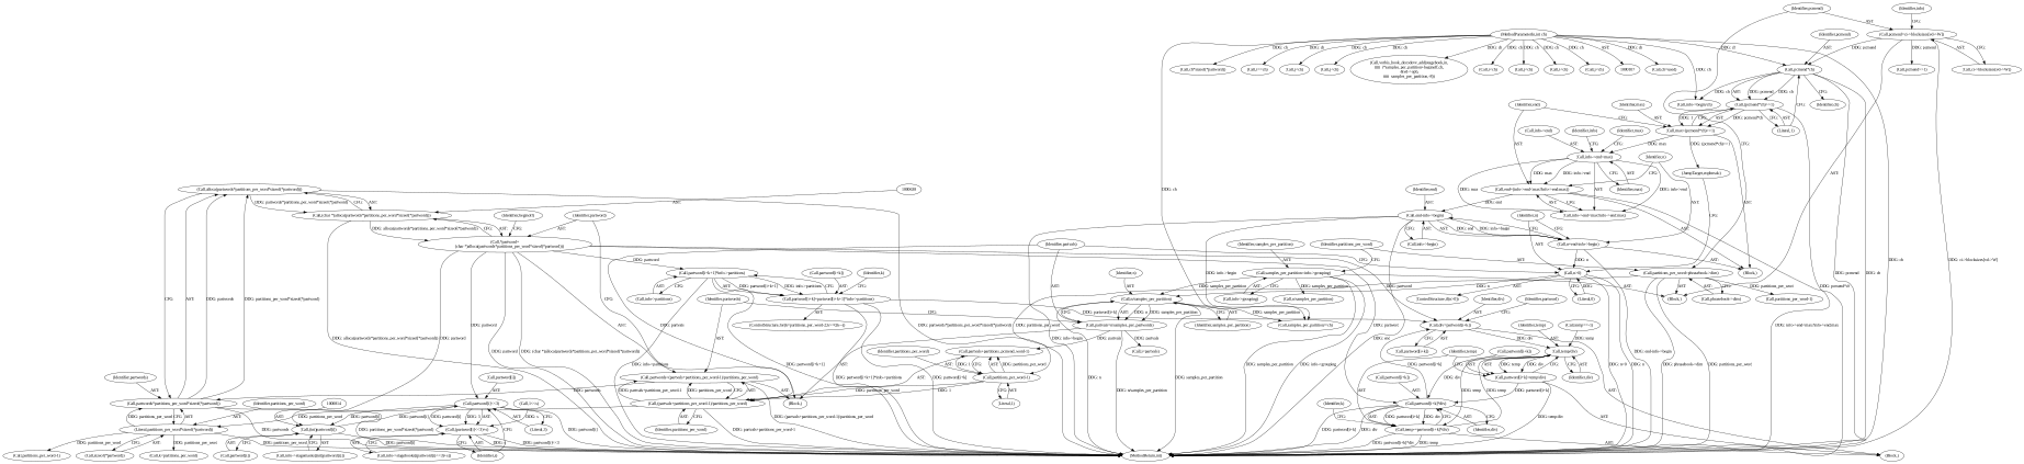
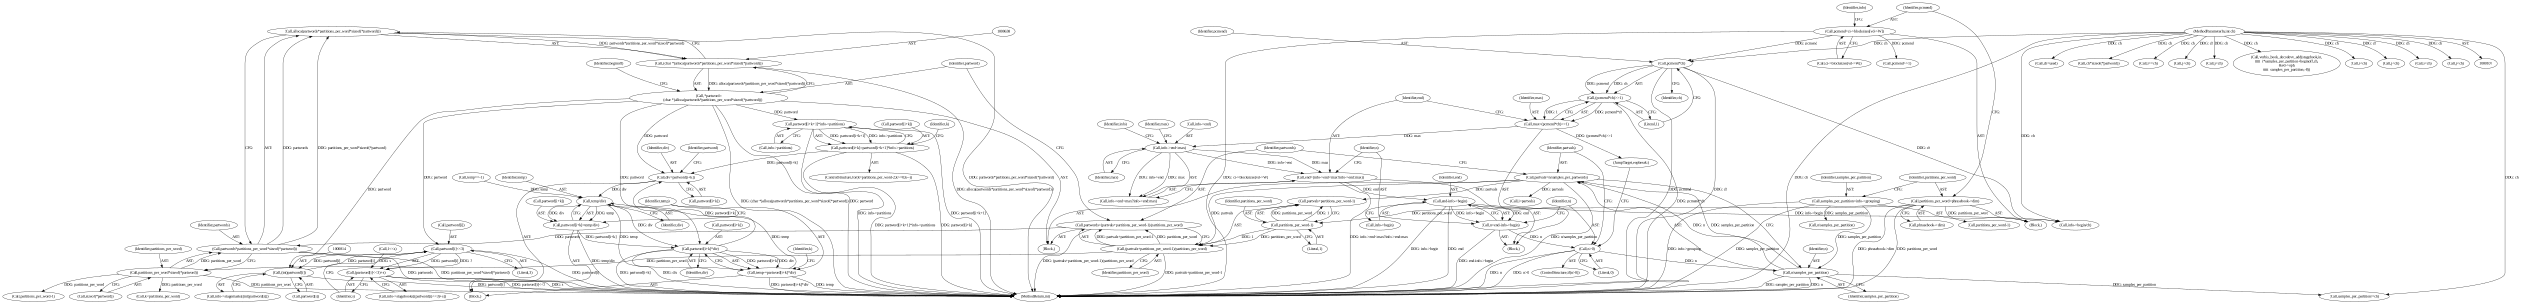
  digraph {
    fontname="Liberation Serif"
    node [fontname="Liberation Serif"]
    edge [fontname="Liberation Serif"]
    n1 [label="(Call,alloca(partwords*partitions_per_word*sizeof(*partword)))"]
    n2 [label="(Call,partwords*partitions_per_word*sizeof(*partword))"]
    n3 [label="(Call,(char *)alloca(partwords*partitions_per_word*sizeof(*partword)))"]
    n4 [label="(MethodReturn,int)"]
-   n5 [label="(Literal,partitions_per_word*sizeof(*partword))"]
+   n5 [label="(Call,partitions_per_word*sizeof(*partword))"]
    n6 [label="(Call,*partword=\n        (char *)alloca(partwords*partitions_per_word*sizeof(*partword)))"]
    n7 [label="(Call,k<partitions_per_word)"]
    n8 [label="(Call,partitions_per_word-1)"]
    n9 [label="(Call,sizeof(*partword))"]
    n10 [label="(Call,partwords=(partvals+partitions_per_word-1)/partitions_per_word)"]
    n11 [label="(Call,(partvals+partitions_per_word-1)/partitions_per_word)"]
    n12 [label="(Block,)"]
    n13 [label="(Identifier,partitions_per_word)"]
    n14 [label="(Call,partvals=n/samples_per_partwords)"]
    n15 [label="(Call,n/samples_per_partition)"]
-   n16 [label="(Call,partvals+partitions_pcmend_word-1)"]
+   n16 [label="(Call,partvals+partitions_per_word-1)"]
    n17 [label="(Call,i<partvals)"]
    n18 [label="(Call,samples_per_partition/=ch)"]
    n19 [label="(Identifier,samples_per_partition)"]
    n20 [label="(Call,partitions_per_word-1)"]
    n21 [label="(Call,n>0)"]
    n22 [label="(ControlStructure,if(n>0))"]
    n23 [label="(Literal,0)"]
    n24 [label="(Call,n=end-info->begin)"]
    n25 [label="(Call,end-info->begin)"]
    n26 [label="(Block,)"]
    n27 [label="(Call,info->begin)"]
    n28 [label="(Call,info->begin/ch)"]
    n29 [label="(Call,end=(info->end<max?info->end:max))"]
    n30 [label="(Call,info->end<max?info->end:max)"]
    n31 [label="(Call,info->end<max)"]
    n32 [label="(Identifier,max)"]
    n33 [label="(Call,max=(pcmend*ch)>>1)"]
    n34 [label="(Call,(pcmend*ch)>>1)"]
    n35 [label="(JumpTarget,eopbreak:)"]
    n36 [label="(Literal,1)"]
    n37 [label="(Call,pcmend*ch)"]
    n38 [label="(Identifier,ch)"]
    n39 [label="(Call,pcmend=ci->blocksizes[vd->W])"]
    n40 [label="(Call,ci->blocksizes[vd->W])"]
    n41 [label="(Call,pcmend>>1)"]
    n42 [label="(Block,)"]
    n43 [label="(MethodParameterIn,int ch)"]
    n44 [label="(Call,ch=used)"]
    n45 [label="(Call,ch*sizeof(*partword))"]
    n46 [label="(Call,i==ch)"]
    n47 [label="(Call,j<ch)"]
    n48 [label="(Call,j<ch)"]
    n49 [label="(Call,vorbis_book_decodevv_add(stagebook,in,\n\t\t\t\t\t  i*samples_per_partition+beginoff,ch,\n &vd->opb,\n\t\t\t\t\t  samples_per_partition,-8))"]
    n50 [label="(Call,i<ch)"]
    n51 [label="(Call,j<ch)"]
    n52 [label="(Call,i<ch)"]
    n53 [label="(Call,j<ch)"]
    1000107
    n55 [label="(Call,samples_per_partition=info->grouping)"]
-   n56 [label="(Call,info->grouping)"]
    n57 [label="(Call,n/samples_per_partition)"]
    n58 [label="(Literal,1)"]
    n59 [label="(Call,partitions_per_word=phrasebook->dim)"]
    n60 [label="(Call,phrasebook->dim)"]
    n61 [label="(Call,partitions_per_word-1)"]
    n62 [label="(Call,partword[i+k+1]*info->partitions)"]
    n63 [label="(Call,div=partword[i+k])"]
    n64 [label="(Call,partword[i+k]*div)"]
    n65 [label="(Call,(int)partword[i])"]
    n66 [label="(Call,partword[i]<<3)"]
    n67 [label="(Call,partword[i+k]=partword[i+k+1]*info->partitions)"]
    n68 [label="(Call,info->partitions)"]
    n69 [label="(Call,temp/div)"]
    n70 [label="(Call,partword[i+k])"]
    n71 [label="(Block,)"]
    n72 [label="(Call,temp-=partword[i+k]*div)"]
    n73 [label="(Identifier,div)"]
    n74 [label="(Call,info->stagemasks[(int)partword[i]])"]
    n75 [label="(Call,partword[i])"]
    n76 [label="(Call,(partword[i]<<3)+s)"]
    n77 [label="(Literal,3)"]
    n78 [label="(ControlStructure,for(k=partitions_per_word-2;k>=0;k--))"]
    n79 [label="(Call,partword[i+k]=temp/div)"]
    n80 [label="(Identifier,div)"]
    n81 [label="(Identifier,s)"]
    n82 [label="(Call,info->stagebooks[(partword[i]<<3)+s])"]
    n83 [label="(Identifier,pcmend)"]
    n84 [label="(Identifier,partword)"]
    n85 [label="(Identifier,end)"]
    n86 [label="(Identifier,temp)"]
    n87 [label="(Call,1<<s)"]
    n88 [label="(Identifier,samples_per_partition)"]
    n89 [label="(Call,info->end)"]
    n90 [label="(Identifier,beginoff)"]
    n91 [label="(Identifier,info)"]
    n92 [label="(Identifier,partwords)"]
    n93 [label="(Identifier,partitions_per_word)"]
    n94 [label="(Call,partword[i+k])"]
    n95 [label="(Identifier,n)"]
    n96 [label="(Call,partword[i])"]
    n97 [label="(Call,partword[i+k])"]
    n98 [label="(Identifier,temp)"]
    n99 [label="(Identifier,max)"]
    n100 [label="(Identifier,k)"]
    n101 [label="(Identifier,info)"]
    n102 [label="(Identifier,n)"]
    n103 [label="(Identifier,div)"]
    n104 [label="(Identifier,max)"]
    n105 [label="(Identifier,partitions_per_word)"]
    n106 [label="(Call,partword[i+k])"]
    n107 [label="(Call,temp==-1)"]
    n108 [label="(Identifier,partitions_per_word)"]
    n109 [label="(Identifier,partword)"]
    n110 [label="(Identifier,pcmend)"]
    n111 [label="(Identifier,k)"]
    n112 [label="(Identifier,partvals)"]
    n113 [label="(Identifier,n)"]
    n114 [label="(Identifier,partwords)"]
    n115 [label="(Identifier,end)"]
    1000638
    1000814
    n1 -> n2 [label="CFG: "]
    n1 -> n3 [label="AST: "]
    n1 -> n3 [label="DDG: partwords*partitions_per_word*sizeof(*partword)"]
    n1 -> n4 [label="DDG: partwords*partitions_per_word*sizeof(*partword)"]
    n2 -> n1 [label="AST: "]
    n2 -> n1 [label="DDG: partwords"]
    n2 -> n1 [label="DDG: partitions_per_word*sizeof(*partword)"]
    n2 -> n4 [label="DDG: partwords"]
    n2 -> n4 [label="DDG: partitions_per_word*sizeof(*partword)"]
    n2 -> n5 [label="CFG: "]
    n3 -> n1 [label="CFG: "]
    n3 -> n4 [label="DDG: alloca(partwords*partitions_per_word*sizeof(*partword))"]
    n3 -> n6 [label="AST: "]
    n3 -> n6 [label="DDG: alloca(partwords*partitions_per_word*sizeof(*partword))"]
    n5 -> n2 [label="AST: "]
    n5 -> n2 [label="DDG: partitions_per_word"]
    n5 -> n4 [label="DDG: partitions_per_word"]
    n5 -> n7 [label="DDG: partitions_per_word"]
    n5 -> n8 [label="DDG: partitions_per_word"]
    n5 -> n9 [label="CFG: "]
    n6 -> n3 [label="CFG: "]
    n6 -> n4 [label="DDG: (char *)alloca(partwords*partitions_per_word*sizeof(*partword))"]
    n6 -> n4 [label="DDG: partword"]
    n6 -> n12 [label="AST: "]
    n6 -> n62 [label="DDG: partword"]
    n6 -> n63 [label="DDG: partword"]
    n6 -> n64 [label="DDG: partword"]
    n6 -> n65 [label="DDG: partword"]
    n6 -> n66 [label="DDG: partword"]
    n9 -> n5 [label="AST: "]
    n10 -> n2 [label="DDG: partwords"]
    n10 -> n4 [label="DDG: (partvals+partitions_per_word-1)/partitions_per_word"]
    n10 -> n11 [label="CFG: "]
    n10 -> n12 [label="AST: "]
    n11 -> n4 [label="DDG: partvals+partitions_per_word-1"]
    n11 -> n5 [label="DDG: partitions_per_word"]
    n11 -> n10 [label="AST: "]
    n11 -> n10 [label="DDG: partvals+partitions_per_word-1"]
    n11 -> n10 [label="DDG: partitions_per_word"]
    n11 -> n13 [label="CFG: "]
    n13 -> n11 [label="AST: "]
    n14 -> n4 [label="DDG: n/samples_per_partition"]
-   n112 -> n11 [label="DDG: partvals"]
+   n14 -> n11 [label="DDG: partvals"]
    n14 -> n12 [label="AST: "]
    n14 -> n15 [label="CFG: "]
    n14 -> n16 [label="DDG: partvals"]
    n14 -> n17 [label="DDG: partvals"]
    n15 -> n4 [label="DDG: n"]
    n15 -> n4 [label="DDG: samples_per_partition"]
    n15 -> n14 [label="AST: "]
    n15 -> n14 [label="DDG: n"]
    n15 -> n14 [label="DDG: samples_per_partition"]
    n15 -> n18 [label="DDG: samples_per_partition"]
    n15 -> n19 [label="CFG: "]
    n16 -> n11 [label="AST: "]
    n16 -> n20 [label="CFG: "]
    n19 -> n15 [label="AST: "]
    n20 -> n11 [label="DDG: partitions_per_word"]
    n20 -> n11 [label="DDG: 1"]
    n20 -> n16 [label="AST: "]
    n20 -> n16 [label="DDG: partitions_per_word"]
    n20 -> n16 [label="DDG: 1"]
    n20 -> n58 [label="CFG: "]
    n21 -> n4 [label="DDG: n>0"]
    n21 -> n4 [label="DDG: n"]
    n21 -> n15 [label="DDG: n"]
    n21 -> n22 [label="AST: "]
    n21 -> n23 [label="CFG: "]
-   n23 -> n21 [label="DDG: "]
+   n23 -> n21 [label="AST: "]
    n24 -> n4 [label="DDG: end-info->begin"]
    n24 -> n21 [label="DDG: n"]
    n24 -> n25 [label="CFG: "]
    n24 -> n26 [label="AST: "]
    n25 -> n4 [label="DDG: info->begin"]
    n25 -> n4 [label="DDG: end"]
    n25 -> n24 [label="AST: "]
    n25 -> n24 [label="DDG: end"]
    n25 -> n24 [label="DDG: info->begin"]
    n25 -> n27 [label="CFG: "]
-   n25 -> n18 [label="DDG: info->begin"]
+   n25 -> n28 [label="DDG: info->begin"]
    n27 -> n25 [label="AST: "]
    n29 -> n4 [label="DDG: info->end<max?info->end:max"]
    n29 -> n25 [label="DDG: end"]
    n29 -> n26 [label="AST: "]
    n29 -> n30 [label="CFG: "]
    n30 -> n29 [label="AST: "]
    n31 -> n29 [label="DDG: info->end"]
    n31 -> n29 [label="DDG: max"]
    n31 -> n30 [label="AST: "]
    n31 -> n30 [label="DDG: info->end"]
    n31 -> n30 [label="DDG: max"]
    n31 -> n32 [label="CFG: "]
    n32 -> n31 [label="AST: "]
    n33 -> n26 [label="AST: "]
    n33 -> n31 [label="DDG: max"]
    n33 -> n34 [label="CFG: "]
    n33 -> n35 [label="DDG: (pcmend*ch)>>1"]
    n34 -> n4 [label="DDG: pcmend*ch"]
    n34 -> n33 [label="AST: "]
    n34 -> n33 [label="DDG: pcmend*ch"]
    n34 -> n33 [label="DDG: 1"]
    n34 -> n36 [label="CFG: "]
    n35 -> n21 [label="CFG: "]
    n36 -> n34 [label="AST: "]
    n36 -> n37 [label="CFG: "]
    n37 -> n4 [label="DDG: pcmend"]
    n37 -> n4 [label="DDG: ch"]
    n37 -> n28 [label="DDG: ch"]
    n37 -> n34 [label="AST: "]
    n37 -> n34 [label="DDG: pcmend"]
    n37 -> n34 [label="DDG: ch"]
    n37 -> n38 [label="CFG: "]
    n39 -> n4 [label="DDG: ci->blocksizes[vd->W]"]
    n39 -> n37 [label="DDG: pcmend"]
    n39 -> n40 [label="CFG: "]
    n39 -> n41 [label="DDG: pcmend"]
    n39 -> n42 [label="AST: "]
    n40 -> n39 [label="AST: "]
    n43 -> n4 [label="DDG: ch"]
    n43 -> n18 [label="DDG: ch"]
    n43 -> n28 [label="DDG: ch"]
    n43 -> n37 [label="DDG: ch"]
    n43 -> n44 [label="DDG: ch"]
    n43 -> n45 [label="DDG: ch"]
    n43 -> n46 [label="DDG: ch"]
    n43 -> n47 [label="DDG: ch"]
    n43 -> n48 [label="DDG: ch"]
    n43 -> n49 [label="DDG: ch"]
    n43 -> n50 [label="DDG: ch"]
    n43 -> n51 [label="DDG: ch"]
    n43 -> n52 [label="DDG: ch"]
    n43 -> n53 [label="DDG: ch"]
    n43 -> 1000107 [label="AST: "]
    n55 -> n4 [label="DDG: samples_per_partition"]
    n55 -> n4 [label="DDG: info->grouping"]
    n55 -> n15 [label="DDG: samples_per_partition"]
    n55 -> n42 [label="AST: "]
-   n55 -> n56 [label="CFG: "]
    n55 -> n57 [label="DDG: samples_per_partition"]
-   n56 -> n55 [label="AST: "]
    n58 -> n20 [label="AST: "]
    n59 -> n4 [label="DDG: phrasebook->dim"]
    n59 -> n4 [label="DDG: partitions_per_word"]
    n59 -> n20 [label="DDG: partitions_per_word"]
    n59 -> n42 [label="AST: "]
    n59 -> n60 [label="CFG: "]
    n59 -> n61 [label="DDG: partitions_per_word"]
    n60 -> n59 [label="AST: "]
    n62 -> n4 [label="DDG: info->partitions"]
    n62 -> n4 [label="DDG: partword[i+k+1]"]
    n62 -> n67 [label="AST: "]
    n62 -> n67 [label="DDG: partword[i+k+1]"]
    n62 -> n67 [label="DDG: info->partitions"]
    n62 -> n68 [label="CFG: "]
    n63 -> n69 [label="DDG: div"]
    n63 -> n70 [label="CFG: "]
    n63 -> n71 [label="AST: "]
    n64 -> n4 [label="DDG: partword[i+k]"]
    n64 -> n4 [label="DDG: div"]
    n64 -> n63 [label="DDG: partword[i+k]"]
    n64 -> n72 [label="AST: "]
    n64 -> n72 [label="DDG: partword[i+k]"]
    n64 -> n72 [label="DDG: div"]
    n64 -> n73 [label="CFG: "]
    n65 -> n4 [label="DDG: partword[i]"]
    n65 -> n66 [label="DDG: partword[i]"]
    n65 -> n74 [label="AST: "]
    n65 -> n75 [label="CFG: "]
    n66 -> n4 [label="DDG: partword[i]"]
    n66 -> n65 [label="DDG: partword[i]"]
    n66 -> n76 [label="AST: "]
    n66 -> n76 [label="DDG: partword[i]"]
    n66 -> n76 [label="DDG: 3"]
    n66 -> n77 [label="CFG: "]
    n67 -> n4 [label="DDG: partword[i+k+1]*info->partitions"]
    n67 -> n4 [label="DDG: partword[i+k]"]
    n67 -> n62 [label="CFG: "]
    n67 -> n63 [label="DDG: partword[i+k]"]
    n67 -> n78 [label="AST: "]
    n68 -> n62 [label="AST: "]
    n69 -> n64 [label="DDG: div"]
    n69 -> n72 [label="DDG: temp"]
    n69 -> n79 [label="AST: "]
    n69 -> n79 [label="DDG: temp"]
    n69 -> n79 [label="DDG: div"]
    n69 -> n80 [label="CFG: "]
    n70 -> n63 [label="AST: "]
    n72 -> n4 [label="DDG: temp"]
    n72 -> n4 [label="DDG: partword[i+k]*div"]
    n72 -> n64 [label="CFG: "]
    n72 -> n69 [label="DDG: temp"]
    n72 -> n71 [label="AST: "]
    n73 -> n64 [label="AST: "]
    n74 -> n65 [label="CFG: "]
    n75 -> n65 [label="AST: "]
    n76 -> n4 [label="DDG: partword[i]<<3"]
    n76 -> n4 [label="DDG: s"]
    n76 -> n81 [label="CFG: "]
    n76 -> n82 [label="AST: "]
    n77 -> n66 [label="AST: "]
    n79 -> n4 [label="DDG: temp/div"]
    n79 -> n64 [label="DDG: partword[i+k]"]
    n79 -> n69 [label="CFG: "]
    n79 -> n71 [label="AST: "]
    n80 -> n69 [label="AST: "]
    n81 -> n66 [label="CFG: "]
    n81 -> n76 [label="AST: "]
    n82 -> n76 [label="CFG: "]
    n83 -> n39 [label="AST: "]
    n83 -> n59 [label="CFG: "]
    n84 -> n6 [label="AST: "]
    n84 -> n10 [label="CFG: "]
    n85 -> n25 [label="AST: "]
    n86 -> n69 [label="AST: "]
    n87 -> n76 [label="DDG: s"]
    n88 -> n55 [label="AST: "]
    n89 -> n31 [label="AST: "]
    n90 -> n6 [label="CFG: "]
    n91 -> n39 [label="CFG: "]
    n92 -> n10 [label="AST: "]
    n92 -> n14 [label="CFG: "]
    n93 -> n20 [label="AST: "]
    n94 -> n67 [label="AST: "]
    n95 -> n24 [label="AST: "]
    n95 -> n29 [label="CFG: "]
    n96 -> n66 [label="AST: "]
    n97 -> n64 [label="AST: "]
    n98 -> n72 [label="AST: "]
    n98 -> n79 [label="CFG: "]
    n99 -> n33 [label="AST: "]
    n100 -> n72 [label="CFG: "]
    n101 -> n31 [label="CFG: "]
    n102 -> n15 [label="AST: "]
    n103 -> n63 [label="AST: "]
    n104 -> n31 [label="CFG: "]
    n105 -> n55 [label="CFG: "]
    n105 -> n59 [label="AST: "]
    n106 -> n79 [label="AST: "]
    n107 -> n69 [label="DDG: temp"]
    n108 -> n5 [label="AST: "]
    n109 -> n63 [label="CFG: "]
    n110 -> n37 [label="AST: "]
    n111 -> n67 [label="CFG: "]
    n112 -> n14 [label="AST: "]
    n112 -> n21 [label="CFG: "]
    n113 -> n21 [label="AST: "]
    n113 -> n24 [label="CFG: "]
    n114 -> n2 [label="AST: "]
    n115 -> n29 [label="AST: "]
    n115 -> n33 [label="CFG: "]
    1000638 -> n3 [label="AST: "]
    1000814 -> n65 [label="AST: "]
  }
